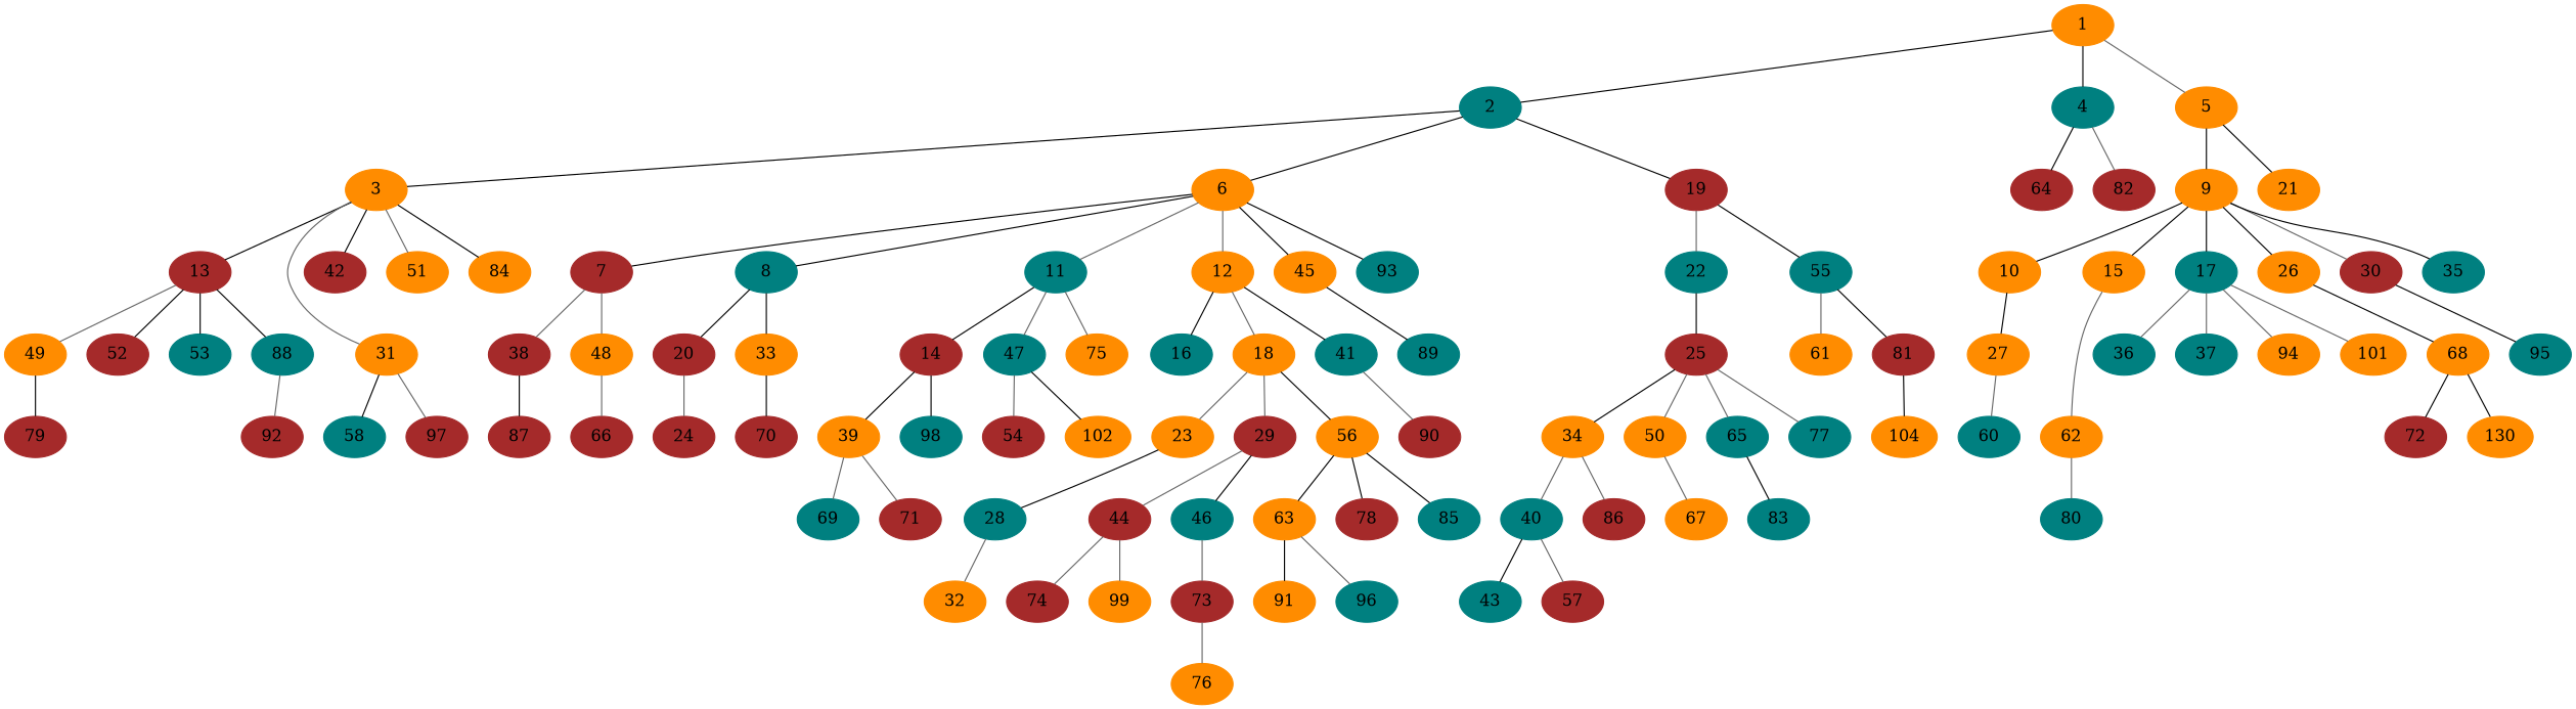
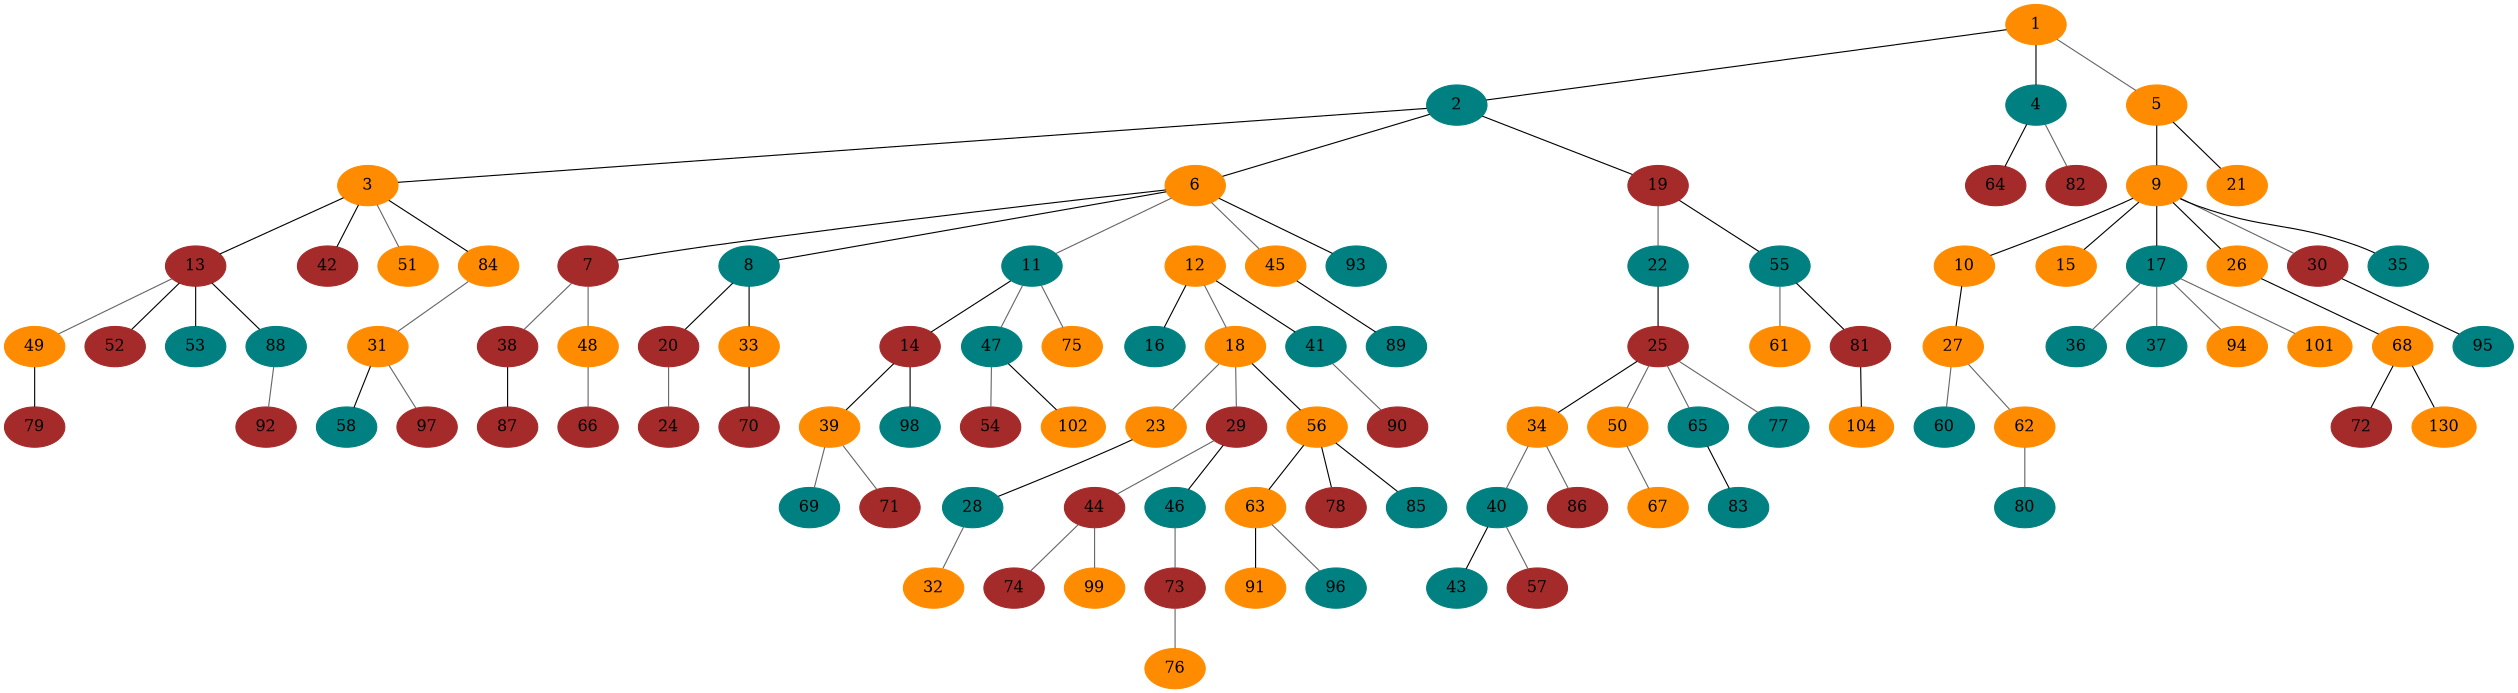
  graph {
    node [color=darkorange style=filled]
    edge [color=black]
    2 [color=teal]
    1
    4 [color=teal]
    5
    3
    6
    19 [color=brown]
    64 [color=brown]
    82 [color=brown]
    9
    21
    13 [color=brown]
    31
    42 [color=brown]
    51
    84
    7 [color=brown]
    8 [color=teal]
    11 [color=teal]
    12
    45
    93 [color=teal]
    22 [color=teal]
    55 [color=teal]
    49
    52 [color=brown]
    53 [color=teal]
    88 [color=teal]
    58 [color=teal]
    97 [color=brown]
    10
    15
    17 [color=teal]
    26
    30 [color=brown]
    35 [color=teal]
    38 [color=brown]
    48
    20 [color=brown]
    33
    14 [color=brown]
    47 [color=teal]
    75
    16 [color=teal]
    18
    41 [color=teal]
    89 [color=teal]
    87 [color=brown]
    66 [color=brown]
    24 [color=brown]
    70 [color=brown]
    27
    62
    36 [color=teal]
    37 [color=teal]
    94
    101
    68
    95 [color=teal]
    60 [color=teal]
    39
    98 [color=teal]
    54 [color=brown]
    102
    23
    29 [color=brown]
    56
    90 [color=brown]
    79 [color=brown]
    92 [color=brown]
    69 [color=teal]
    71 [color=brown]
    80 [color=teal]
    28 [color=teal]
    44 [color=brown]
    46 [color=teal]
    63
    78 [color=brown]
    85 [color=teal]
    25 [color=brown]
    61
    81 [color=brown]
    34
    50
    65 [color=teal]
    77 [color=teal]
    32
    40 [color=teal]
    86 [color=brown]
    67
    83 [color=teal]
    72 [color=brown]
    n93 [label=130]
    74 [color=brown]
    99
    73 [color=brown]
    43 [color=teal]
    57 [color=brown]
    76
    n100 [label=104]
    91
    96 [color=teal]
    2 -- 3
    2 -- 6
    2 -- 19
    1 -- 2
    1 -- 4
    1 -- 5 [color=gray40]
    4 -- 64
    4 -- 82 [color=gray40]
    5 -- 9
    5 -- 21
    3 -- 13
-   3 -- 31 [color=gray40]
+   84 -- 31 [color=gray40]
    3 -- 42
    3 -- 51 [color=gray40]
    3 -- 84
    6 -- 7
    6 -- 8
    6 -- 11 [color=gray40]
-   6 -- 12 [color=gray40]
-   6 -- 45
+   6 -- 45 [color=gray40]
    6 -- 93
    19 -- 22 [color=gray40]
    19 -- 55
    9 -- 10
    9 -- 15
    9 -- 17
    9 -- 26
    9 -- 30 [color=gray40]
    9 -- 35
    13 -- 49 [color=gray40]
    13 -- 52
    13 -- 53
    13 -- 88
    31 -- 58
    31 -- 97 [color=gray40]
    7 -- 38 [color=gray40]
    7 -- 48 [color=gray40]
    8 -- 20
    8 -- 33
    11 -- 14
    11 -- 47 [color=gray40]
    11 -- 75 [color=gray40]
    12 -- 16
    12 -- 18 [color=gray40]
    12 -- 41
    45 -- 89
    22 -- 25
    55 -- 61 [color=gray40]
    55 -- 81
    49 -- 79
    88 -- 92 [color=gray40]
    10 -- 27
-   15 -- 62 [color=gray40]
+   27 -- 62 [color=gray40]
    17 -- 36 [color=gray40]
    17 -- 37 [color=gray40]
    17 -- 94 [color=gray40]
    17 -- 101 [color=gray40]
    26 -- 68
    30 -- 95
    38 -- 87
    48 -- 66 [color=gray40]
    20 -- 24 [color=gray40]
    33 -- 70
    14 -- 39
    14 -- 98
    47 -- 54 [color=gray40]
    47 -- 102
    18 -- 23 [color=gray40]
    18 -- 29 [color=gray40]
    18 -- 56
    41 -- 90 [color=gray40]
    27 -- 60 [color=gray40]
    62 -- 80 [color=gray40]
    68 -- 72
    68 -- n93
    39 -- 69 [color=gray40]
    39 -- 71 [color=gray40]
    23 -- 28
    29 -- 44 [color=gray40]
    29 -- 46
    56 -- 63
    56 -- 78
    56 -- 85
    28 -- 32 [color=gray40]
    44 -- 74 [color=gray40]
    44 -- 99 [color=gray40]
    46 -- 73 [color=gray40]
    63 -- 91
    63 -- 96 [color=gray40]
    25 -- 34
    25 -- 50 [color=gray40]
    25 -- 65 [color=gray40]
    25 -- 77 [color=gray40]
    81 -- n100
    34 -- 40 [color=gray40]
    34 -- 86 [color=gray40]
    50 -- 67 [color=gray40]
    65 -- 83
    40 -- 43
    40 -- 57 [color=gray40]
    73 -- 76 [color=gray40]
  }
